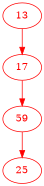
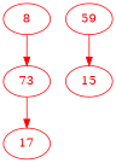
  digraph {
    node [color=red fontcolor=red]
    edge [color=red]
-   13
+   8
+   13 [label=73]
    17
    n4 [label=59]
-   15 [label=25]
+   15
+   8 -> 13
    13 -> 17
-   17 -> n4
    n4 -> 15
  }
